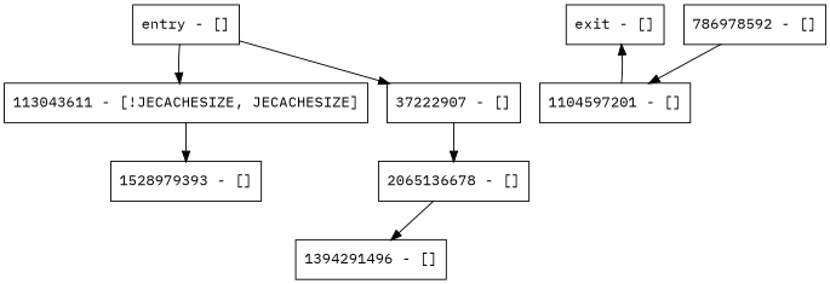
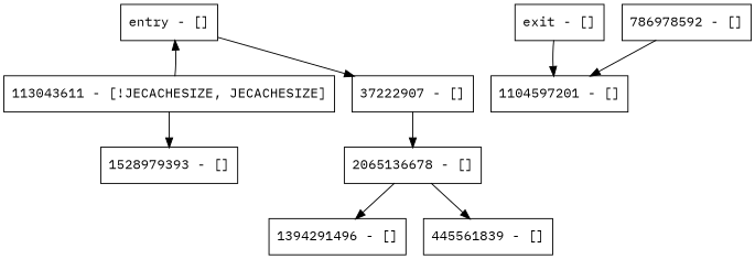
  digraph {
    fontname="IBM Plex Mono"
    node [fontname="IBM Plex Mono" shape=record]
    edge [fontname="IBM Plex Mono"]
    n1 [label="1394291496 - []"]
    n2 [label="exit - []"]
    n3 [label="entry - []"]
    n4 [label="113043611 - [!JECACHESIZE, JECACHESIZE]"]
    n5 [label="37222907 - []"]
    n6 [label="1528979393 - []"]
    n7 [label="786978592 - []"]
    n8 [label="1104597201 - []"]
    n9 [label="2065136678 - []"]
-   n3 -> n4
+   n10 [label="445561839 - []"]
+   n4 -> n3
    n3 -> n5
    n4 -> n6
    n5 -> n9
    n7 -> n8
-   n8 -> n2
+   n2 -> n8
    n9 -> n1
+   n9 -> n10
  }
